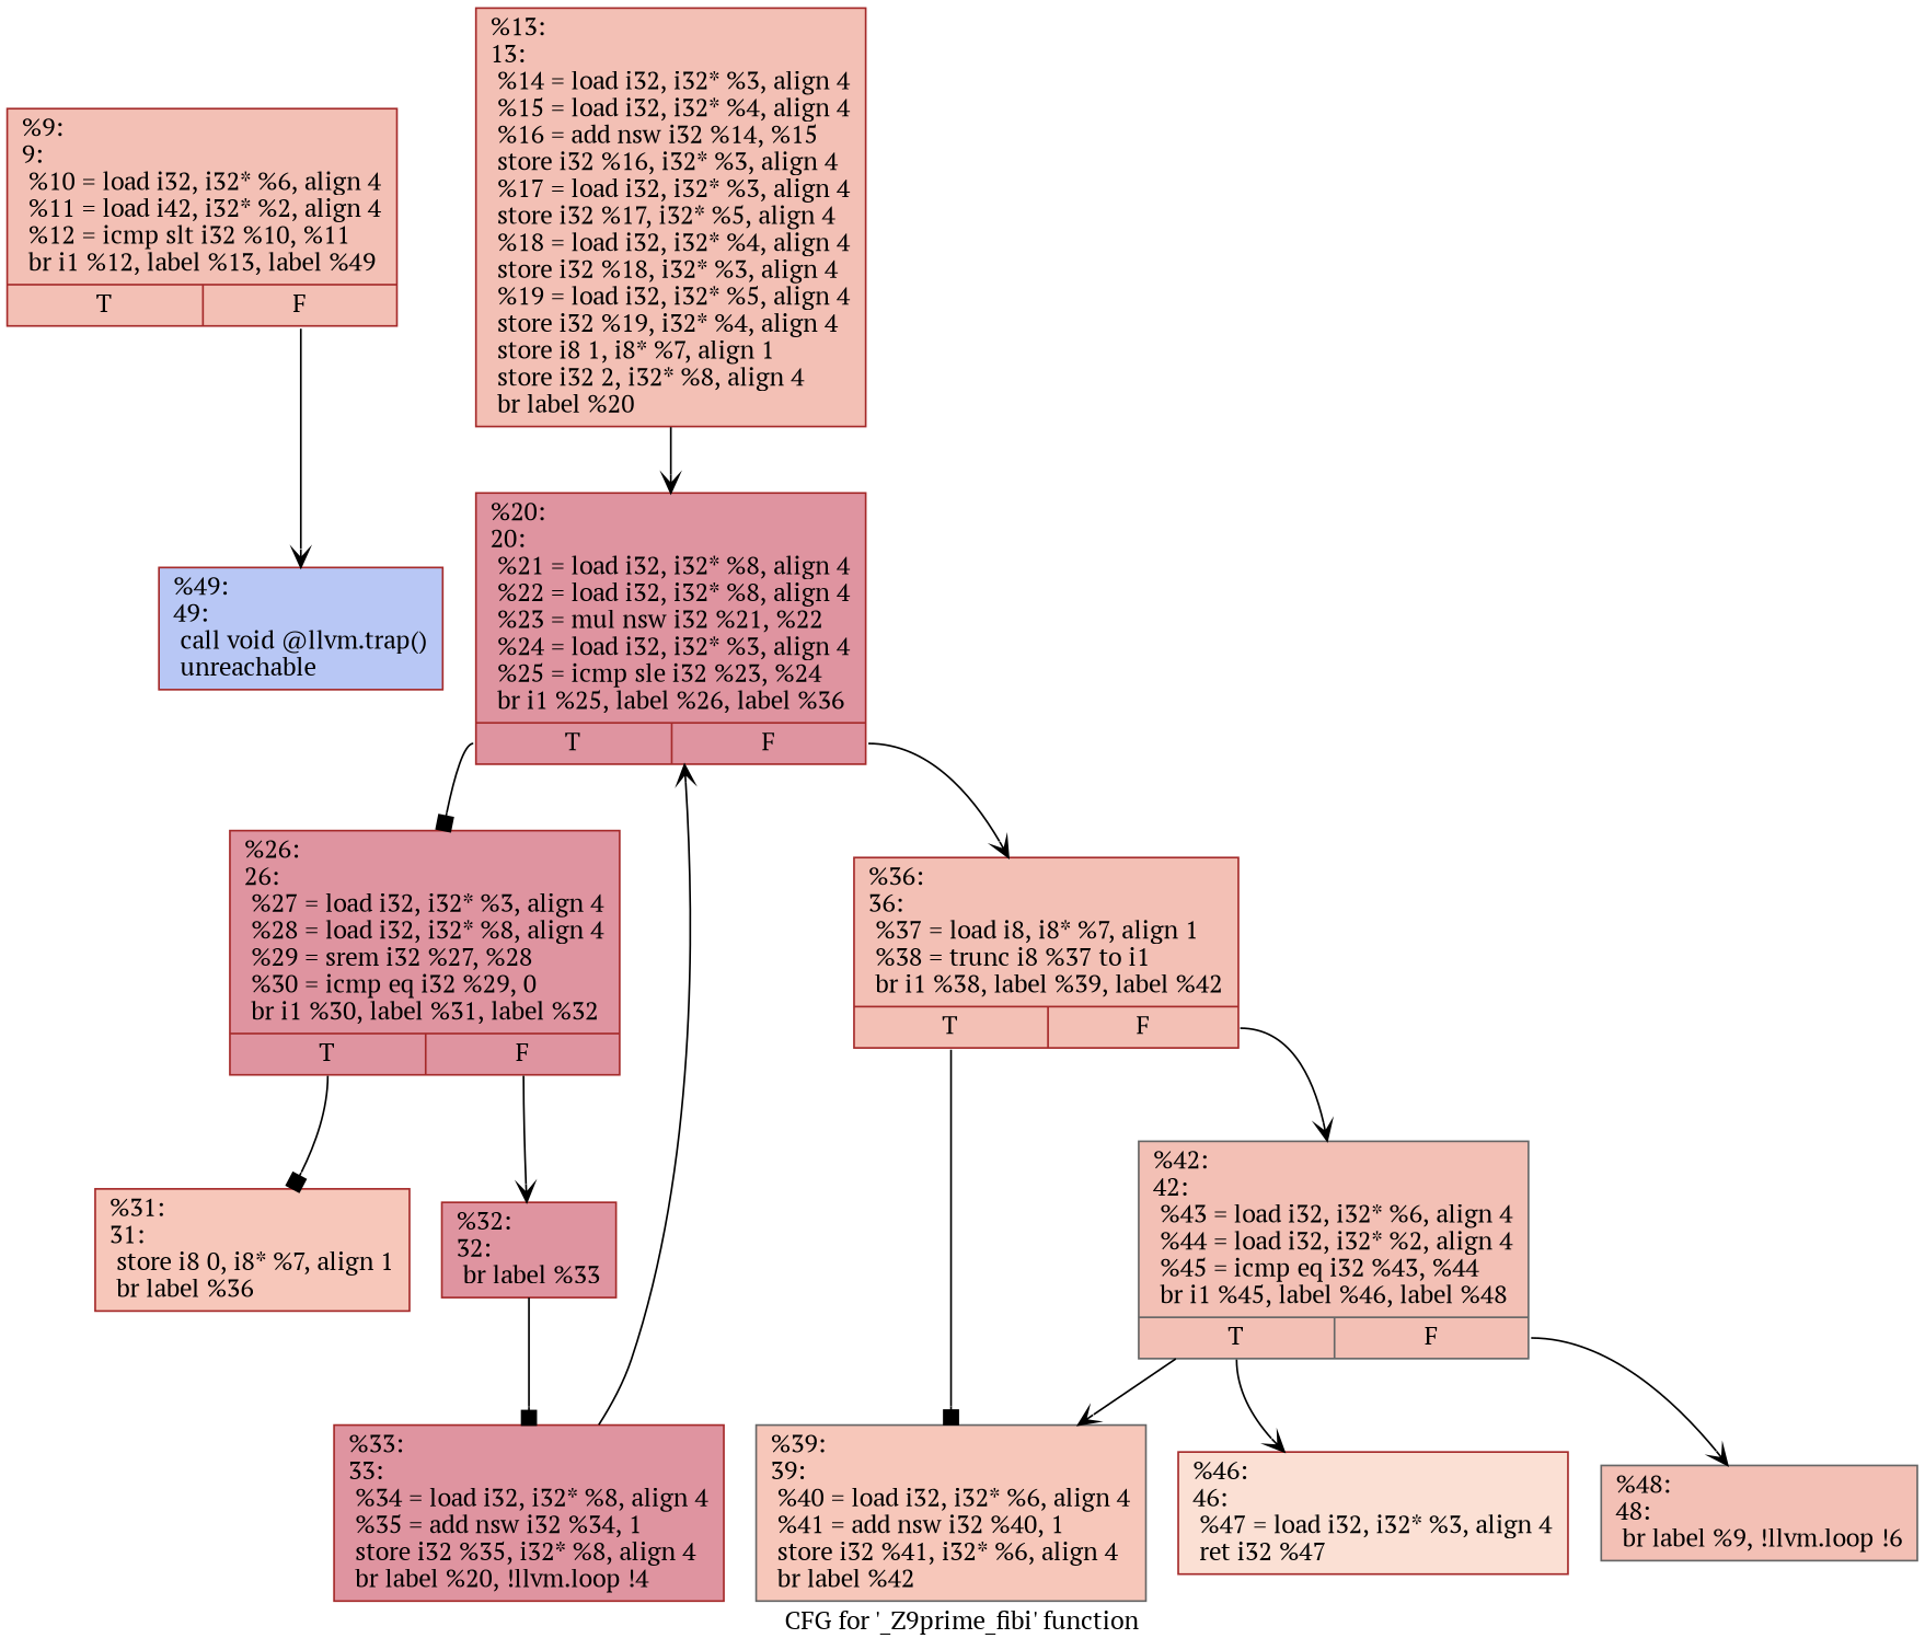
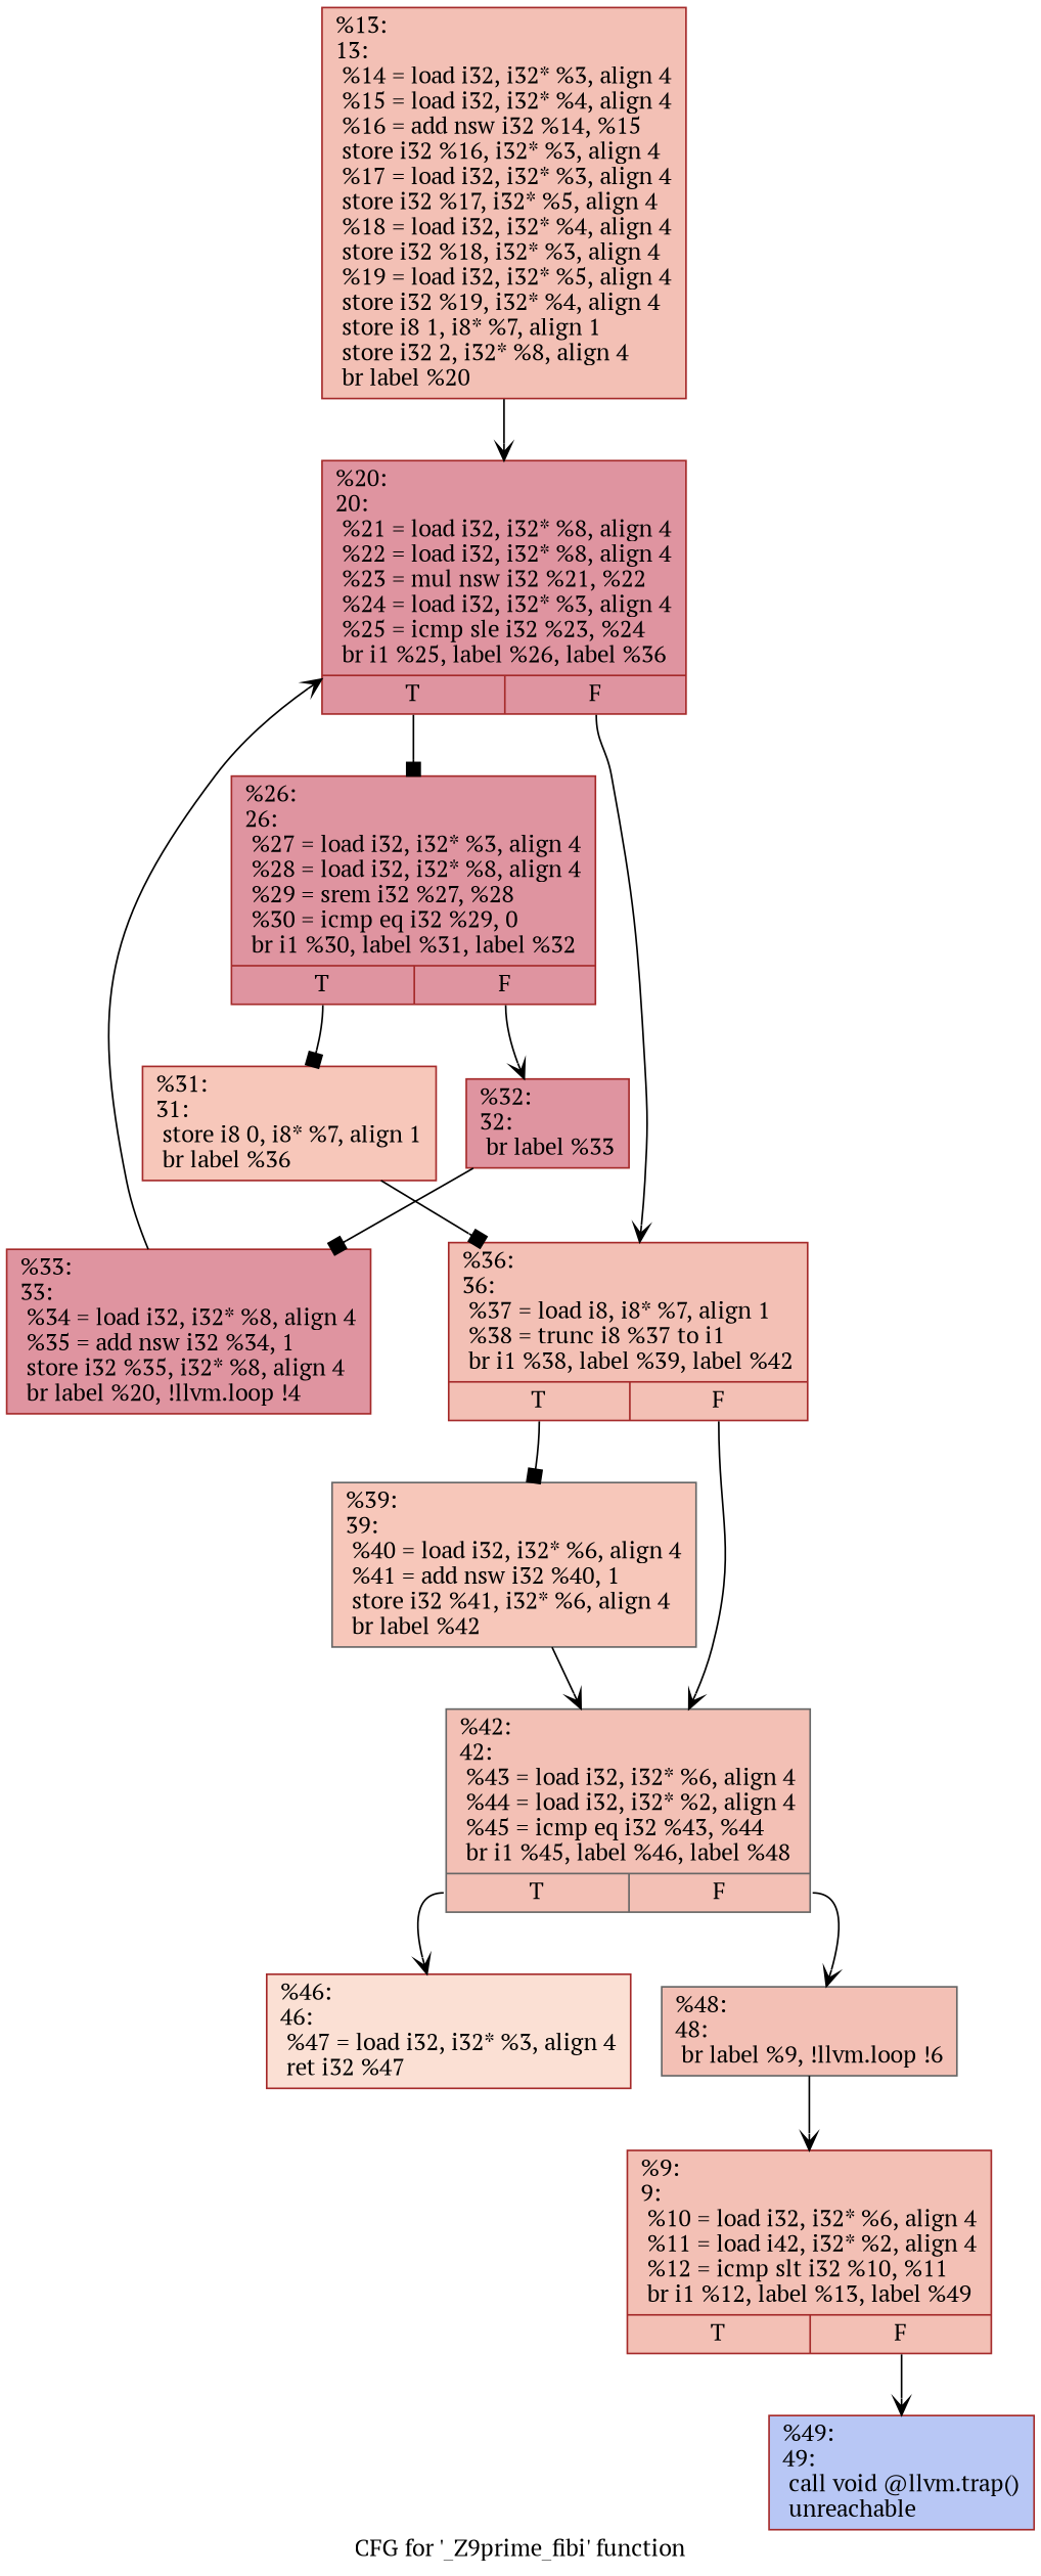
  digraph {
    fontname="PT Serif"
    label="CFG for '_Z9prime_fibi' function"
    node [color=brown fillcolor="#e5705870" fontname="PT Serif" shape=record style=filled]
    edge [arrowhead=vee fontname="PT Serif"]
    n1 [label="{%9:\l9:                                                \l  %10 = load i32, i32* %6, align 4\l  %11 = load i42, i32* %2, align 4\l  %12 = icmp slt i32 %10, %11\l  br i1 %12, label %13, label %49\l|{<s0>T|<s1>F}}"]
    n2 [fillcolor="#5f7fe870" label="{%49:\l49:                                               \l  call void @llvm.trap()\l  unreachable\l}"]
    n3 [label="{%13:\l13:                                               \l  %14 = load i32, i32* %3, align 4\l  %15 = load i32, i32* %4, align 4\l  %16 = add nsw i32 %14, %15\l  store i32 %16, i32* %3, align 4\l  %17 = load i32, i32* %3, align 4\l  store i32 %17, i32* %5, align 4\l  %18 = load i32, i32* %4, align 4\l  store i32 %18, i32* %3, align 4\l  %19 = load i32, i32* %5, align 4\l  store i32 %19, i32* %4, align 4\l  store i8 1, i8* %7, align 1\l  store i32 2, i32* %8, align 4\l  br label %20\l}"]
    n4 [fillcolor="#b70d2870" label="{%20:\l20:                                               \l  %21 = load i32, i32* %8, align 4\l  %22 = load i32, i32* %8, align 4\l  %23 = mul nsw i32 %21, %22\l  %24 = load i32, i32* %3, align 4\l  %25 = icmp sle i32 %23, %24\l  br i1 %25, label %26, label %36\l|{<s0>T|<s1>F}}"]
    n5 [fillcolor="#b70d2870" label="{%26:\l26:                                               \l  %27 = load i32, i32* %3, align 4\l  %28 = load i32, i32* %8, align 4\l  %29 = srem i32 %27, %28\l  %30 = icmp eq i32 %29, 0\l  br i1 %30, label %31, label %32\l|{<s0>T|<s1>F}}"]
    n6 [label="{%36:\l36:                                               \l  %37 = load i8, i8* %7, align 1\l  %38 = trunc i8 %37 to i1\l  br i1 %38, label %39, label %42\l|{<s0>T|<s1>F}}"]
    n7 [fillcolor="#ec7f6370" label="{%31:\l31:                                               \l  store i8 0, i8* %7, align 1\l  br label %36\l}"]
    n8 [fillcolor="#b70d2870" label="{%32:\l32:                                               \l  br label %33\l}"]
    n9 [color=gray40 fillcolor="#ec7f6370" label="{%39:\l39:                                               \l  %40 = load i32, i32* %6, align 4\l  %41 = add nsw i32 %40, 1\l  store i32 %41, i32* %6, align 4\l  br label %42\l}"]
    n10 [color=gray40 label="{%42:\l42:                                               \l  %43 = load i32, i32* %6, align 4\l  %44 = load i32, i32* %2, align 4\l  %45 = icmp eq i32 %43, %44\l  br i1 %45, label %46, label %48\l|{<s0>T|<s1>F}}"]
    n11 [fillcolor="#b70d2870" label="{%33:\l33:                                               \l  %34 = load i32, i32* %8, align 4\l  %35 = add nsw i32 %34, 1\l  store i32 %35, i32* %8, align 4\l  br label %20, !llvm.loop !4\l}"]
    n12 [fillcolor="#f7b99e70" label="{%46:\l46:                                               \l  %47 = load i32, i32* %3, align 4\l  ret i32 %47\l}"]
    n13 [color=gray40 label="{%48:\l48:                                               \l  br label %9, !llvm.loop !6\l}"]
    n1 -> n2 [tailport=s1]
    n3 -> n4
    n4 -> n5 [arrowhead=box tailport=s0]
    n4 -> n6 [tailport=s1]
    n5 -> n7 [arrowhead=box tailport=s0]
    n5 -> n8 [tailport=s1]
    n6 -> n9 [arrowhead=box tailport=s0]
    n6 -> n10 [tailport=s1]
+   n7 -> n6 [arrowhead=box]
    n8 -> n11 [arrowhead=box]
-   n10 -> n9
+   n9 -> n10
    n10 -> n12 [tailport=s0]
    n10 -> n13 [tailport=s1]
    n11 -> n4
+   n13 -> n1
  }
